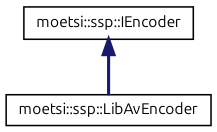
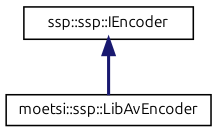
  digraph {
    fontname=Ubuntu
    node [color=black fillcolor=white fontname=Ubuntu fontsize=10 shape=record style=filled]
    n1 [fontcolor=black height=0.2 label="moetsi::ssp::LibAvEncoder" width=0.4]
-   n2 [height=0.2 label="moetsi::ssp::IEncoder" width=0.4]
+   n2 [height=0.2 label="ssp::ssp::IEncoder" width=0.4]
    n2 -> n1 [color=midnightblue dir=back fontname=Ubuntu fontsize=10 labelfontname=Helvetica labelfontsize=10 style=bold]
  }
